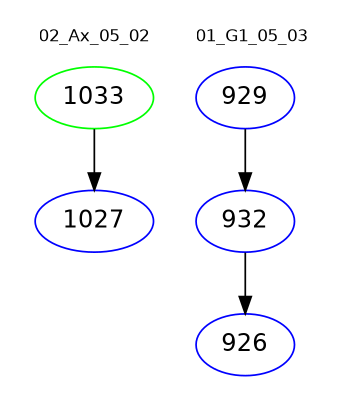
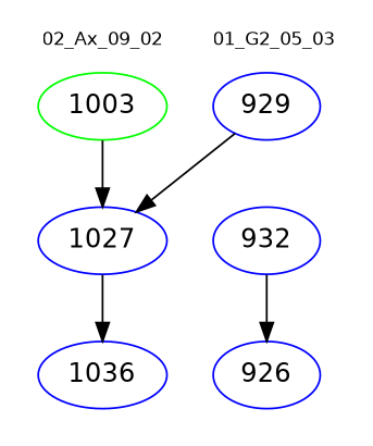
  digraph {
    fontname="DejaVu Sans"
    node [color=blue fontname="DejaVu Sans"]
    edge [color=black fontname="DejaVu Sans"]
-   n1 [color=green label=1033]
+   n1 [color=green label=1003]
    n2 [label=1027]
+   n3 [label=1036]
    n4 [label=929]
    n5 [label=932]
    n6 [label=926]
    subgraph cluster_1 {
      color=white
      fontsize=10
-     label="02_Ax_05_02"
+     label="02_Ax_09_02"
      n1
      n2
+     n3
    }
    subgraph cluster_2 {
      color=white
      fontsize=10
-     label="01_G1_05_03"
+     label="01_G2_05_03"
      n4
      n5
      n6
    }
    n1 -> n2
-   n4 -> n5
+   n2 -> n3
+   n4 -> n2
    n5 -> n6
  }
